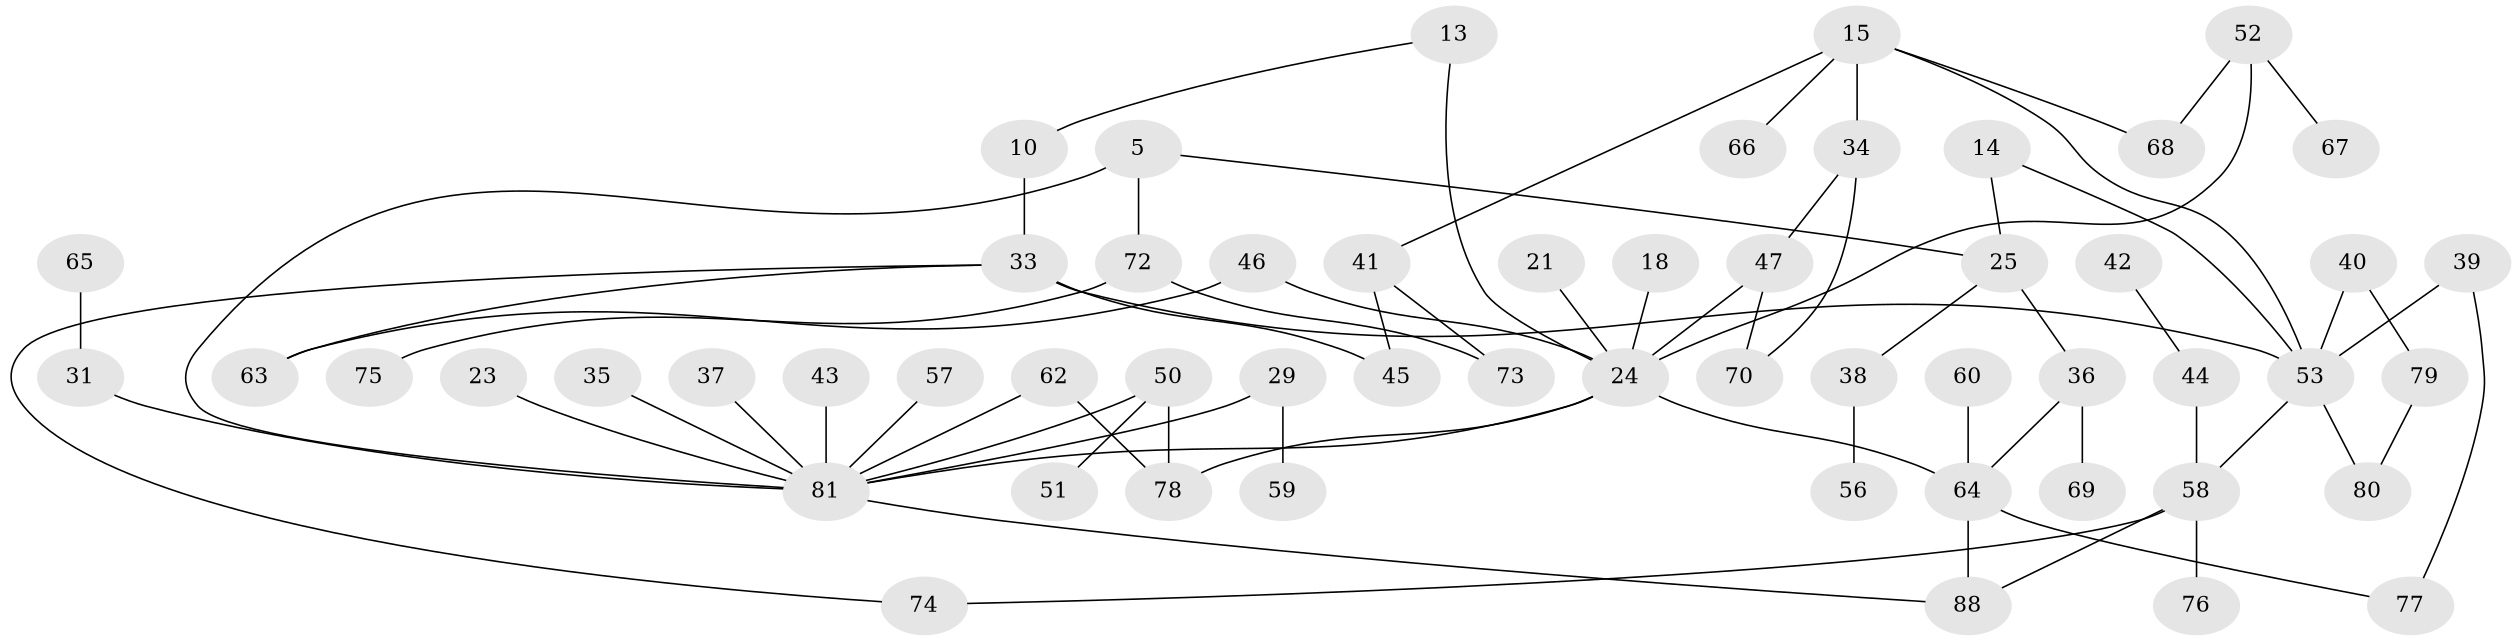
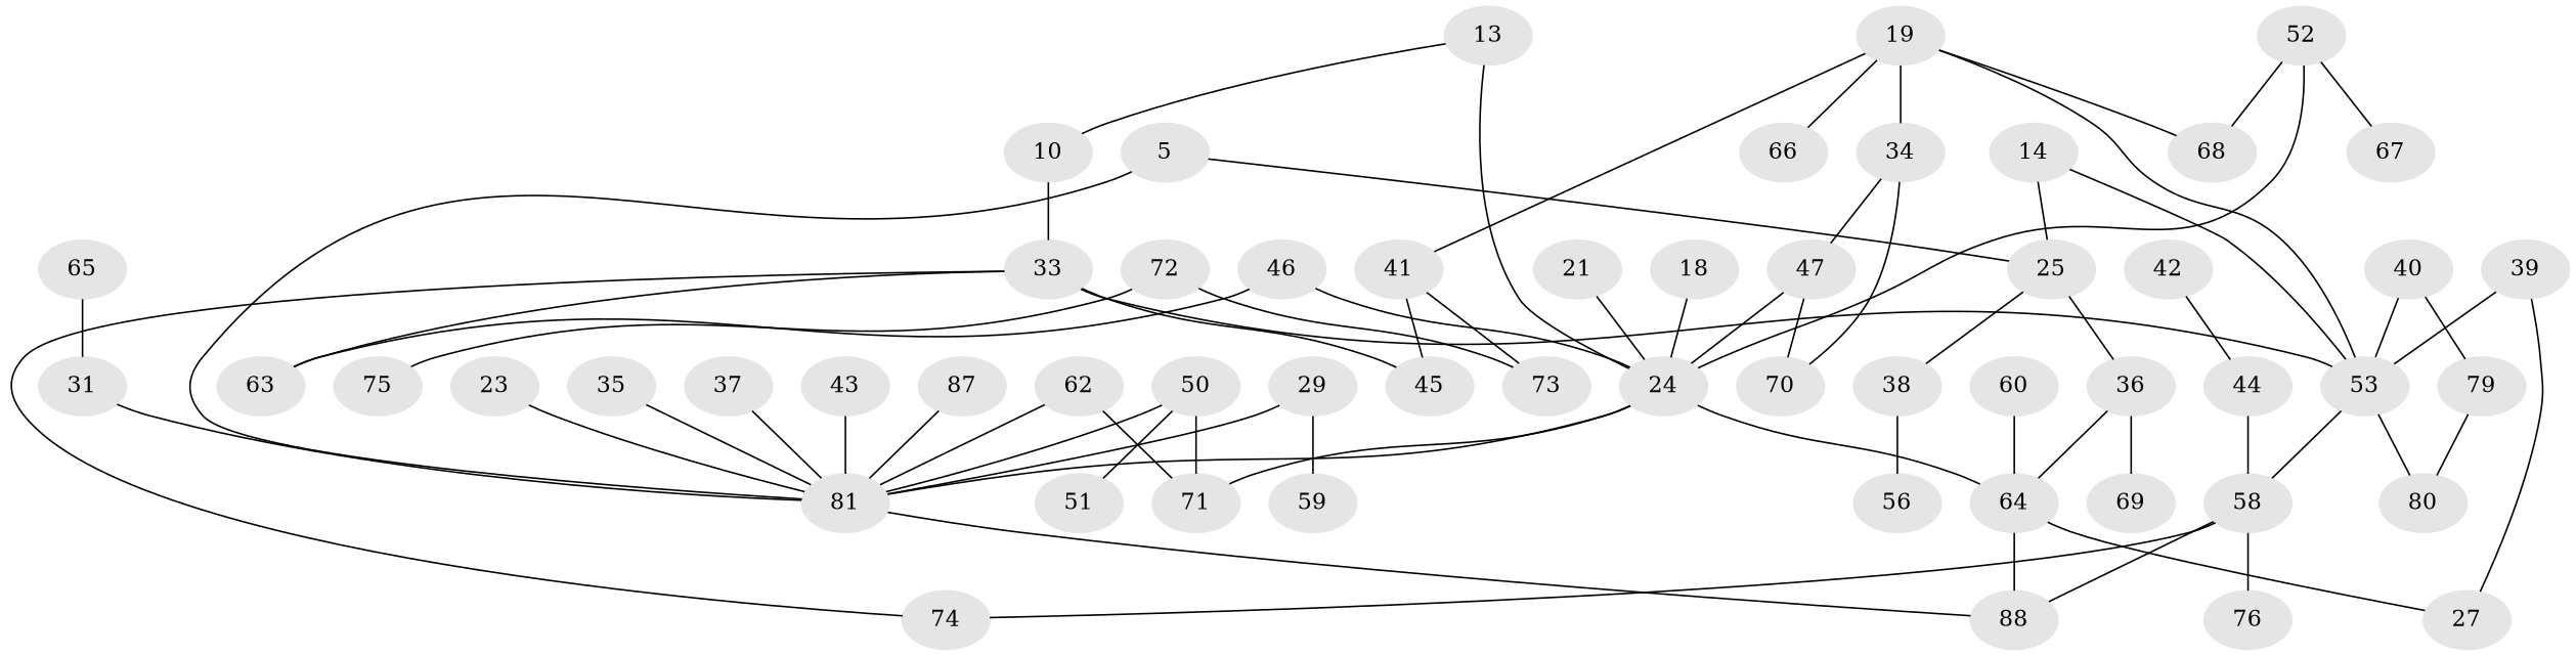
  graph {
    node [color=gray90 style=filled]
    25 [super="+10"]
    36 [super="+26"]
    38
    5
    72 [super="+61"]
    81 [super="+55+43"]
    73
    75
    n9 [label=88]
    n10 [label=10]
    13
    n12 [label=24 super="+1+6"]
    n13 [label=33 super="+27"]
    64 [super="+2"]
-   71 [label=78]
+   71
    14
    53 [super="+11+24"]
    18
-   19 [label=15]
+   19
    34
    41
    66
    68
    47 [super="+16"]
    70
    45
    58 [super="+22"]
    80
    21
    23
    69
    56
    29
    59
    63
    74
    31
    35
-   77
+   77 [label=27]
    37
    39 [super="+28"]
    40
    79
    42
    44
    76
    46
    n48 [label=43]
    50
    51
    52 [super="+12"]
    67
-   57
+   57 [label=87]
    60
    62
    65
    25 -- 36
    25 -- 38
    36 -- 64
    36 -- 69
    38 -- 56
    5 -- 25 [weight=2]
-   5 -- 72 [weight=2]
    5 -- 81 [weight=2]
    72 -- 73
    72 -- 75
    81 -- n9
    n10 -- n13
    13 -- n10
    13 -- n12 [weight=2]
    n12 -- 81
    n12 -- 64
    n12 -- 71
    n13 -- 53
    n13 -- 45
    n13 -- 63
    n13 -- 74
    64 -- n9
    64 -- 77
    14 -- 25
    14 -- 53
    53 -- 58
    53 -- 80
    18 -- n12
    19 -- 53
    19 -- 34
    19 -- 41
    19 -- 66
    19 -- 68
    34 -- 47
    34 -- 70
    41 -- 73
    41 -- 45
    47 -- n12
    47 -- 70
    58 -- n9
    58 -- 74
    58 -- 76
    21 -- n12
    23 -- 81
    29 -- 81
    29 -- 59
    31 -- 81
    35 -- 81
    37 -- 81
    39 -- 53 [weight=2]
    39 -- 77
    40 -- 53
    40 -- 79
    79 -- 80
    42 -- 44
    44 -- 58
    46 -- n12
    46 -- 63
    n48 -- 81
    50 -- 81
    50 -- 71
    50 -- 51
    52 -- n12
    52 -- 68
    52 -- 67
    57 -- 81
    60 -- 64
    62 -- 81
    62 -- 71
    65 -- 31
  }
